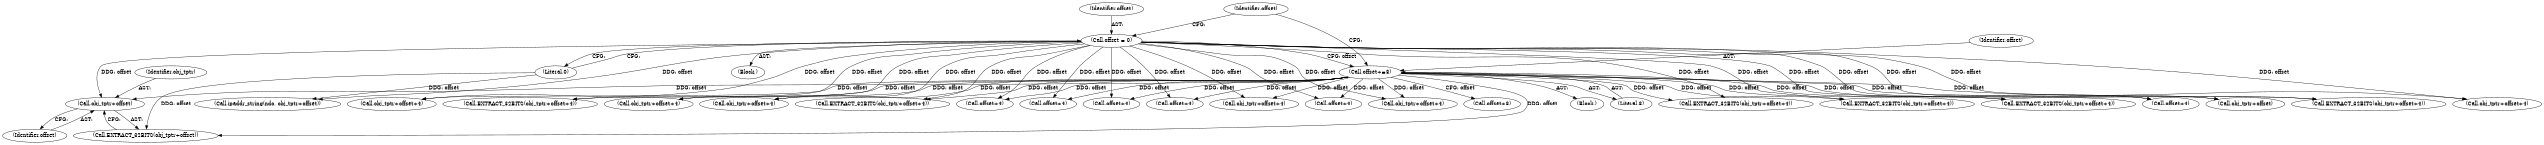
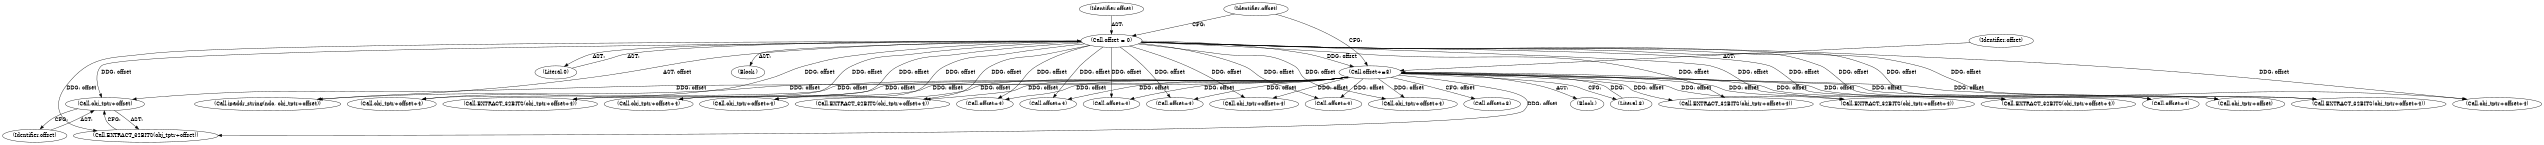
  digraph {
    n1 [label="(Call,obj_tptr+offset)"]
    n2 [label="(Call,EXTRACT_32BITS(obj_tptr+offset))"]
    n3 [label="(Identifier,offset)"]
    n4 [label="(Call,offset = 0)"]
    n5 [label="(Call,offset+=8)"]
    n6 [label="(Call,EXTRACT_32BITS(obj_tptr+offset+4))"]
    n7 [label="(Call,obj_tptr+offset+4)"]
    n8 [label="(Call,obj_tptr+offset+4)"]
    n9 [label="(Call,EXTRACT_32BITS(obj_tptr+offset+4))"]
    n10 [label="(Call,obj_tptr+offset+4)"]
    n11 [label="(Call,obj_tptr+offset+4)"]
    n12 [label="(Call,EXTRACT_32BITS(obj_tptr+offset+4))"]
    n13 [label="(Block,)"]
    n14 [label="(Call,offset+4)"]
    n15 [label="(Call,offset+4)"]
    n16 [label="(Call,offset+4)"]
    n17 [label="(Call,offset+4)"]
    n18 [label="(Call,obj_tptr+offset+4)"]
    n19 [label="(Call,EXTRACT_32BITS(obj_tptr+offset+4))"]
    n20 [label="(Call,offset+4)"]
    n21 [label="(Call,obj_tptr+offset)"]
    n22 [label="(Literal,0)"]
    n23 [label="(Call,ipaddr_string(ndo, obj_tptr+offset))"]
    n24 [label="(Call,offset+4)"]
    n25 [label="(Call,obj_tptr+offset+4)"]
    n26 [label="(Call,EXTRACT_32BITS(obj_tptr+offset+4))"]
    n27 [label="(Call,EXTRACT_32BITS(obj_tptr+offset+4))"]
    n28 [label="(Call,offset+8)"]
    n29 [label="(Block,)"]
    n30 [label="(Literal,8)"]
    n31 [label="(Identifier,offset)"]
    n32 [label="(Identifier,offset)"]
    n33 [label="(Identifier,offset)"]
-   n34 [label="(Identifier,obj_tptr)"]
    n1 -> n2 [label="AST: "]
    n1 -> n3 [label="CFG: "]
    n2 -> n1 [label="CFG: "]
    n3 -> n1 [label="AST: "]
    n4 -> n1 [label="DDG: offset"]
-   n22 -> n2 [label="DDG: offset"]
-   n4 -> n5 [label="CFG: offset"]
+   n4 -> n2 [label="DDG: offset"]
+   n4 -> n5 [label="DDG: offset"]
    n4 -> n6 [label="DDG: offset"]
    n4 -> n7 [label="DDG: offset"]
    n4 -> n8 [label="DDG: offset"]
    n4 -> n9 [label="DDG: offset"]
    n4 -> n10 [label="DDG: offset"]
    n4 -> n11 [label="DDG: offset"]
    n4 -> n12 [label="DDG: offset"]
    n4 -> n13 [label="AST: "]
    n4 -> n14 [label="DDG: offset"]
    n4 -> n15 [label="DDG: offset"]
    n4 -> n16 [label="DDG: offset"]
    n4 -> n17 [label="DDG: offset"]
    n4 -> n18 [label="DDG: offset"]
    n4 -> n19 [label="DDG: offset"]
    n4 -> n20 [label="DDG: offset"]
    n4 -> n21 [label="DDG: offset"]
-   n4 -> n22 [label="CFG: "]
-   n4 -> n23 [label="DDG: offset"]
+   n4 -> n22 [label="AST: "]
+   n4 -> n23 [label="AST: offset"]
    n4 -> n24 [label="DDG: offset"]
    n4 -> n25 [label="DDG: offset"]
    n4 -> n26 [label="DDG: offset"]
    n4 -> n27 [label="DDG: offset"]
    n5 -> n1 [label="DDG: offset"]
    n5 -> n2 [label="DDG: offset"]
    n5 -> n6 [label="DDG: offset"]
    n5 -> n7 [label="DDG: offset"]
    n5 -> n8 [label="DDG: offset"]
    n5 -> n9 [label="DDG: offset"]
    n5 -> n10 [label="DDG: offset"]
    n5 -> n11 [label="DDG: offset"]
    n5 -> n12 [label="DDG: offset"]
    n5 -> n14 [label="DDG: offset"]
    n5 -> n15 [label="DDG: offset"]
    n5 -> n16 [label="DDG: offset"]
    n5 -> n17 [label="DDG: offset"]
    n5 -> n18 [label="DDG: offset"]
    n5 -> n19 [label="DDG: offset"]
    n5 -> n20 [label="DDG: offset"]
    n5 -> n21 [label="DDG: offset"]
-   n22 -> n23 [label="DDG: offset"]
+   n5 -> n23 [label="DDG: offset"]
    n5 -> n24 [label="DDG: offset"]
    n5 -> n25 [label="DDG: offset"]
    n5 -> n26 [label="DDG: offset"]
    n5 -> n27 [label="DDG: offset"]
    n5 -> n28 [label="CFG: offset"]
    n5 -> n29 [label="AST: "]
-   n5 -> n30 [label="AST: "]
-   n22 -> n4 [label="CFG: "]
-   n30 -> n5 [label="AST: "]
+   n5 -> n30 [label="CFG: "]
+   n22 -> n4 [label="AST: "]
+   n30 -> n5 [label="DDG: "]
    n31 -> n4 [label="CFG: "]
    n31 -> n5 [label="CFG: "]
    n32 -> n4 [label="AST: "]
    n33 -> n5 [label="AST: "]
-   n34 -> n1 [label="AST: "]
  }
